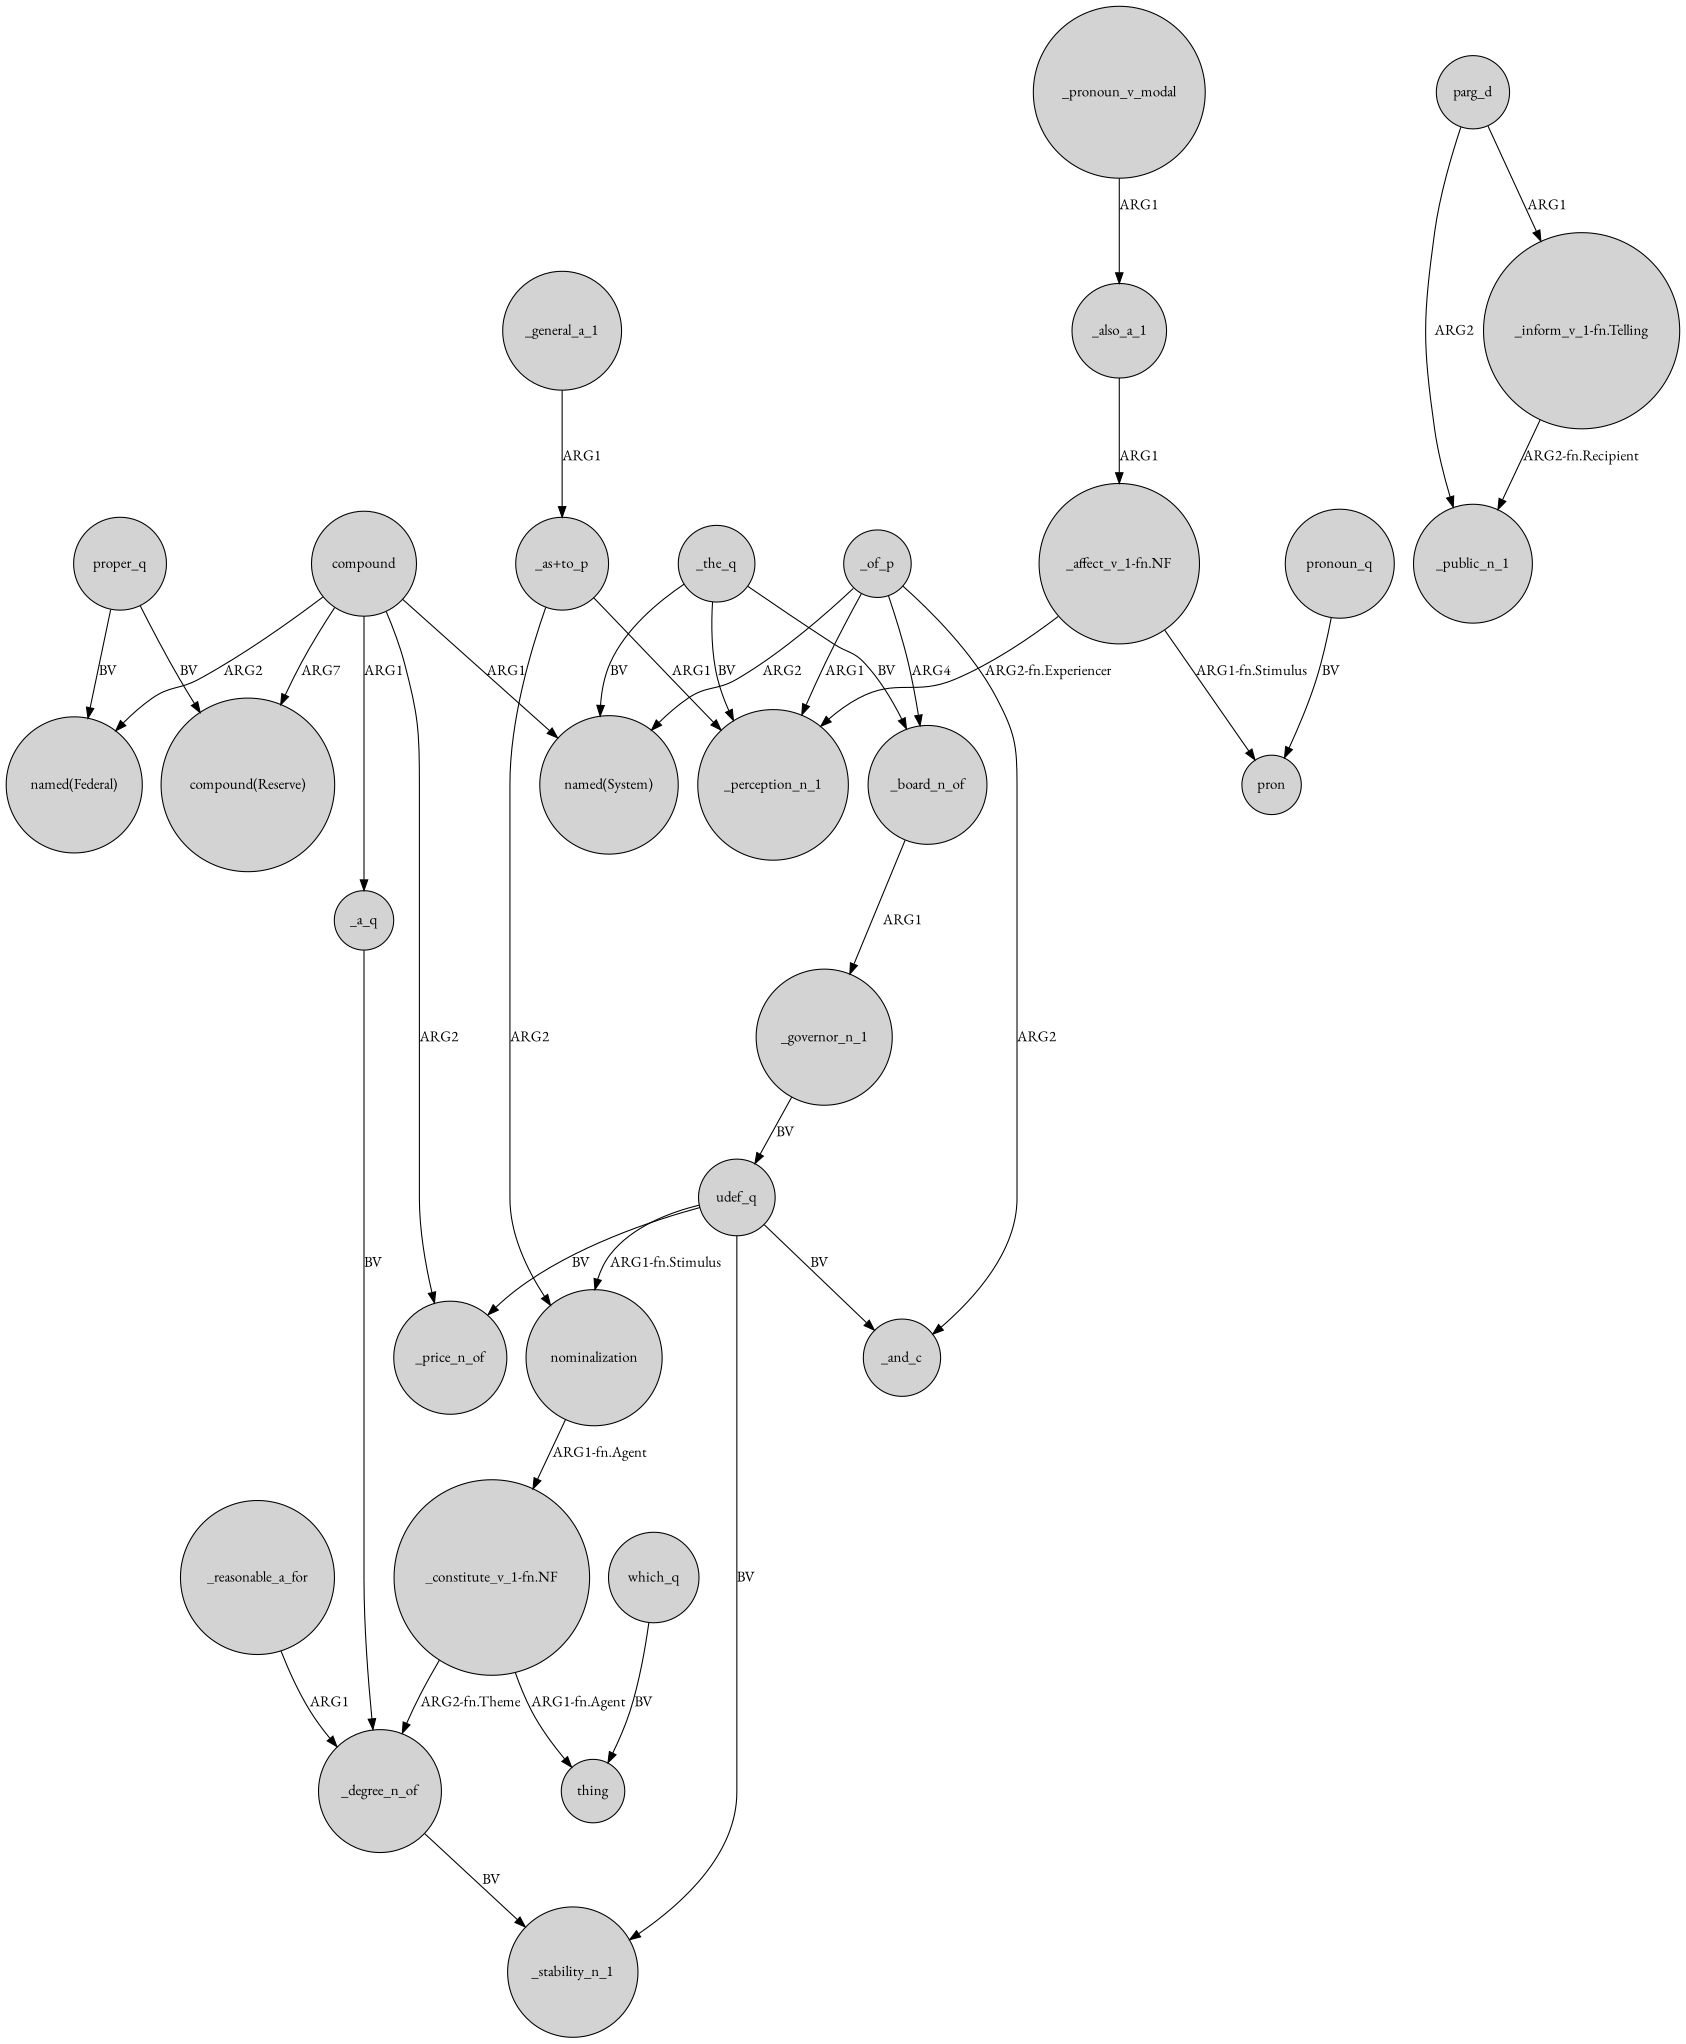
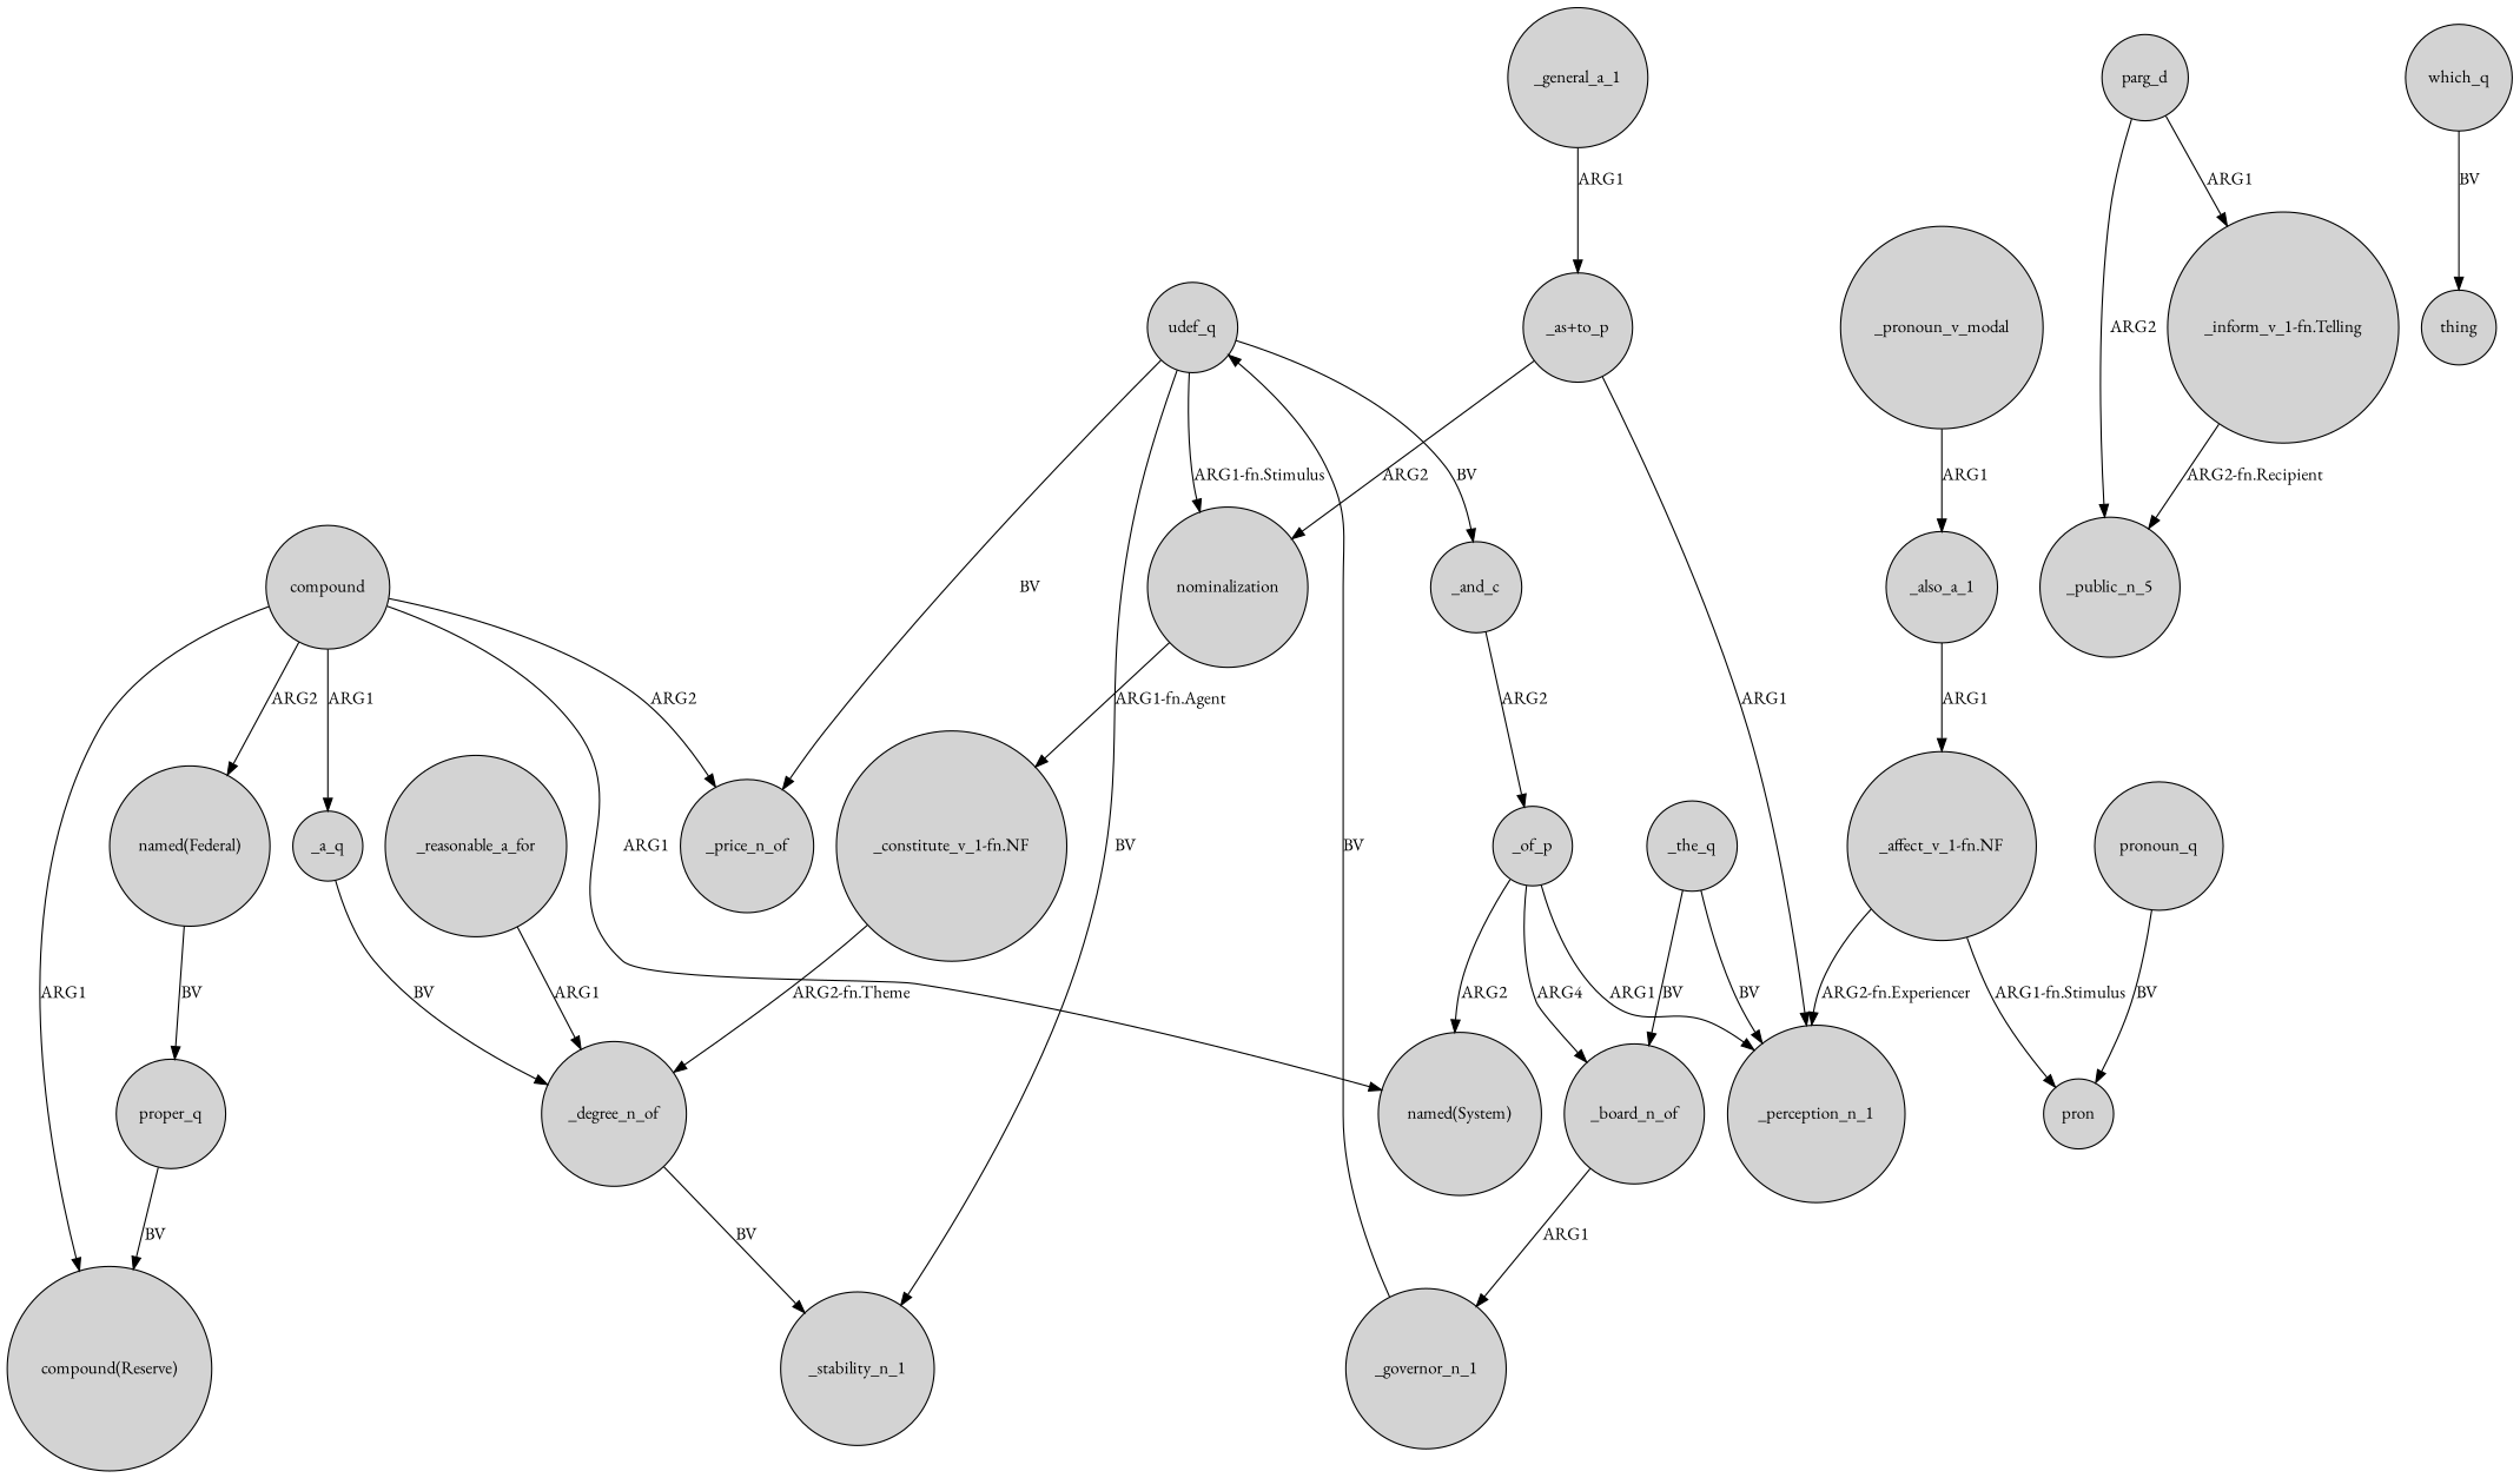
  digraph {
    fontname="EB Garamond"
    node [fontname="EB Garamond" shape=circle style=filled]
    edge [fontname="EB Garamond"]
    n1 [label="compound(Reserve)"]
    compound
    _price_n_of
    "named(System)"
    "named(Federal)"
    _a_q
    proper_q
    udef_q
    _stability_n_1
    _and_c
    nominalization
    _governor_n_1
    "_constitute_v_1-fn.NF"
    _of_p
    _board_n_of
    _perception_n_1
    _general_a_1
    "_as+to_p"
    "_affect_v_1-fn.NF"
    pron
    n21 [label=_pronoun_v_modal]
    _also_a_1
    _degree_n_of
    _the_q
    pronoun_q
    parg_d
-   _public_n_1
+   _public_n_1 [label=_public_n_5]
    "_inform_v_1-fn.Telling"
    thing
    _reasonable_a_for
    which_q
-   compound -> n1 [label=ARG7]
+   compound -> n1 [label=ARG1]
    compound -> _price_n_of [label=ARG2]
    compound -> "named(System)" [label=ARG1]
    compound -> "named(Federal)" [label=ARG2]
    compound -> _a_q [label=ARG1]
    _a_q -> _degree_n_of [label=BV]
    proper_q -> n1 [label=BV]
-   proper_q -> "named(Federal)" [label=BV]
+   "named(Federal)" -> proper_q [label=BV]
    udef_q -> _price_n_of [label=BV]
    udef_q -> _stability_n_1 [label=BV]
    udef_q -> _and_c [label=BV]
    udef_q -> nominalization [label="ARG1-fn.Stimulus"]
    nominalization -> "_constitute_v_1-fn.NF" [label="ARG1-fn.Agent"]
    _governor_n_1 -> udef_q [label=BV]
    "_constitute_v_1-fn.NF" -> _degree_n_of [label="ARG2-fn.Theme"]
-   "_constitute_v_1-fn.NF" -> thing [label="ARG1-fn.Agent"]
    _of_p -> "named(System)" [label=ARG2]
-   _of_p -> _and_c [label=ARG2]
+   _and_c -> _of_p [label=ARG2]
    _of_p -> _board_n_of [label=ARG4]
    _of_p -> _perception_n_1 [label=ARG1]
    _board_n_of -> _governor_n_1 [label=ARG1]
    _general_a_1 -> "_as+to_p" [label=ARG1]
    "_as+to_p" -> nominalization [label=ARG2]
    "_as+to_p" -> _perception_n_1 [label=ARG1]
    "_affect_v_1-fn.NF" -> _perception_n_1 [label="ARG2-fn.Experiencer"]
    "_affect_v_1-fn.NF" -> pron [label="ARG1-fn.Stimulus"]
    n21 -> _also_a_1 [label=ARG1]
    _also_a_1 -> "_affect_v_1-fn.NF" [label=ARG1]
    _degree_n_of -> _stability_n_1 [label=BV]
-   _the_q -> "named(System)" [label=BV]
    _the_q -> _board_n_of [label=BV]
    _the_q -> _perception_n_1 [label=BV]
    pronoun_q -> pron [label=BV]
    parg_d -> _public_n_1 [label=ARG2]
    parg_d -> "_inform_v_1-fn.Telling" [label=ARG1]
    "_inform_v_1-fn.Telling" -> _public_n_1 [label="ARG2-fn.Recipient"]
    _reasonable_a_for -> _degree_n_of [label=ARG1]
    which_q -> thing [label=BV]
  }
